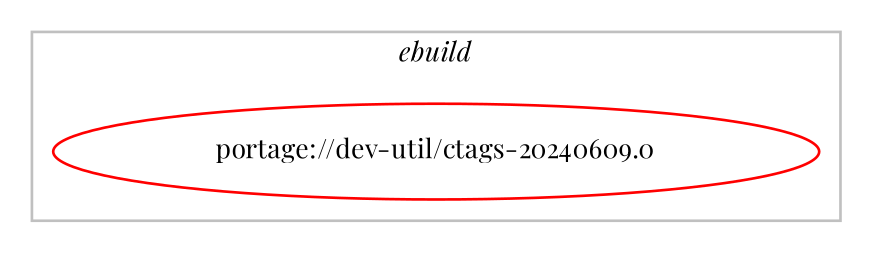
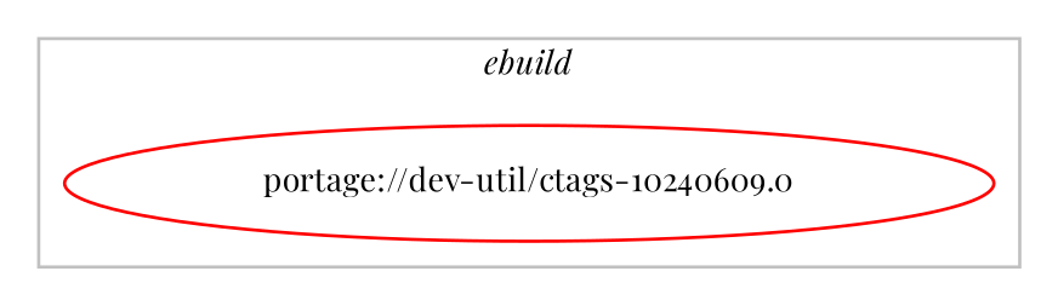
  digraph {
    compound=true
    concentrate=true
    fontname="Playfair Display"
    fontsize=10
    newrank=true
    rankdir=LR
    ranksep=1.5
-   n1 [color=red fontname="Playfair Display" fontsize=10 label="portage://dev-util/ctags-20240609.0" width=4]
+   n1 [color=red fontname="Playfair Display" fontsize=10 label="portage://dev-util/ctags-10240609.0" width=4]
    subgraph cluster_1 {
      color=gray
      label=<<i>ebuild</i>>
      n1
    }
    subgraph cluster_2 {
      color=gray
      label=<<i>dependencies</i>>
      subgraph cluster_3 {
        color=gray
        fillcolor="#eeeeee"
        label=<<i>compile</i>>
        style=filled
      }
      subgraph cluster_4 {
        color=gray
        fillcolor="#eeeeee"
        label=<<i>compile and run</i>>
        style=filled
      }
      subgraph cluster_5 {
        color=gray
        fillcolor="#eeeeee"
        label=<<i>run</i>>
        style=filled
      }
    }
    subgraph cluster_6 {
      color=gray
      label=<<i>candidates</i>>
      rank=same
    }
  }
